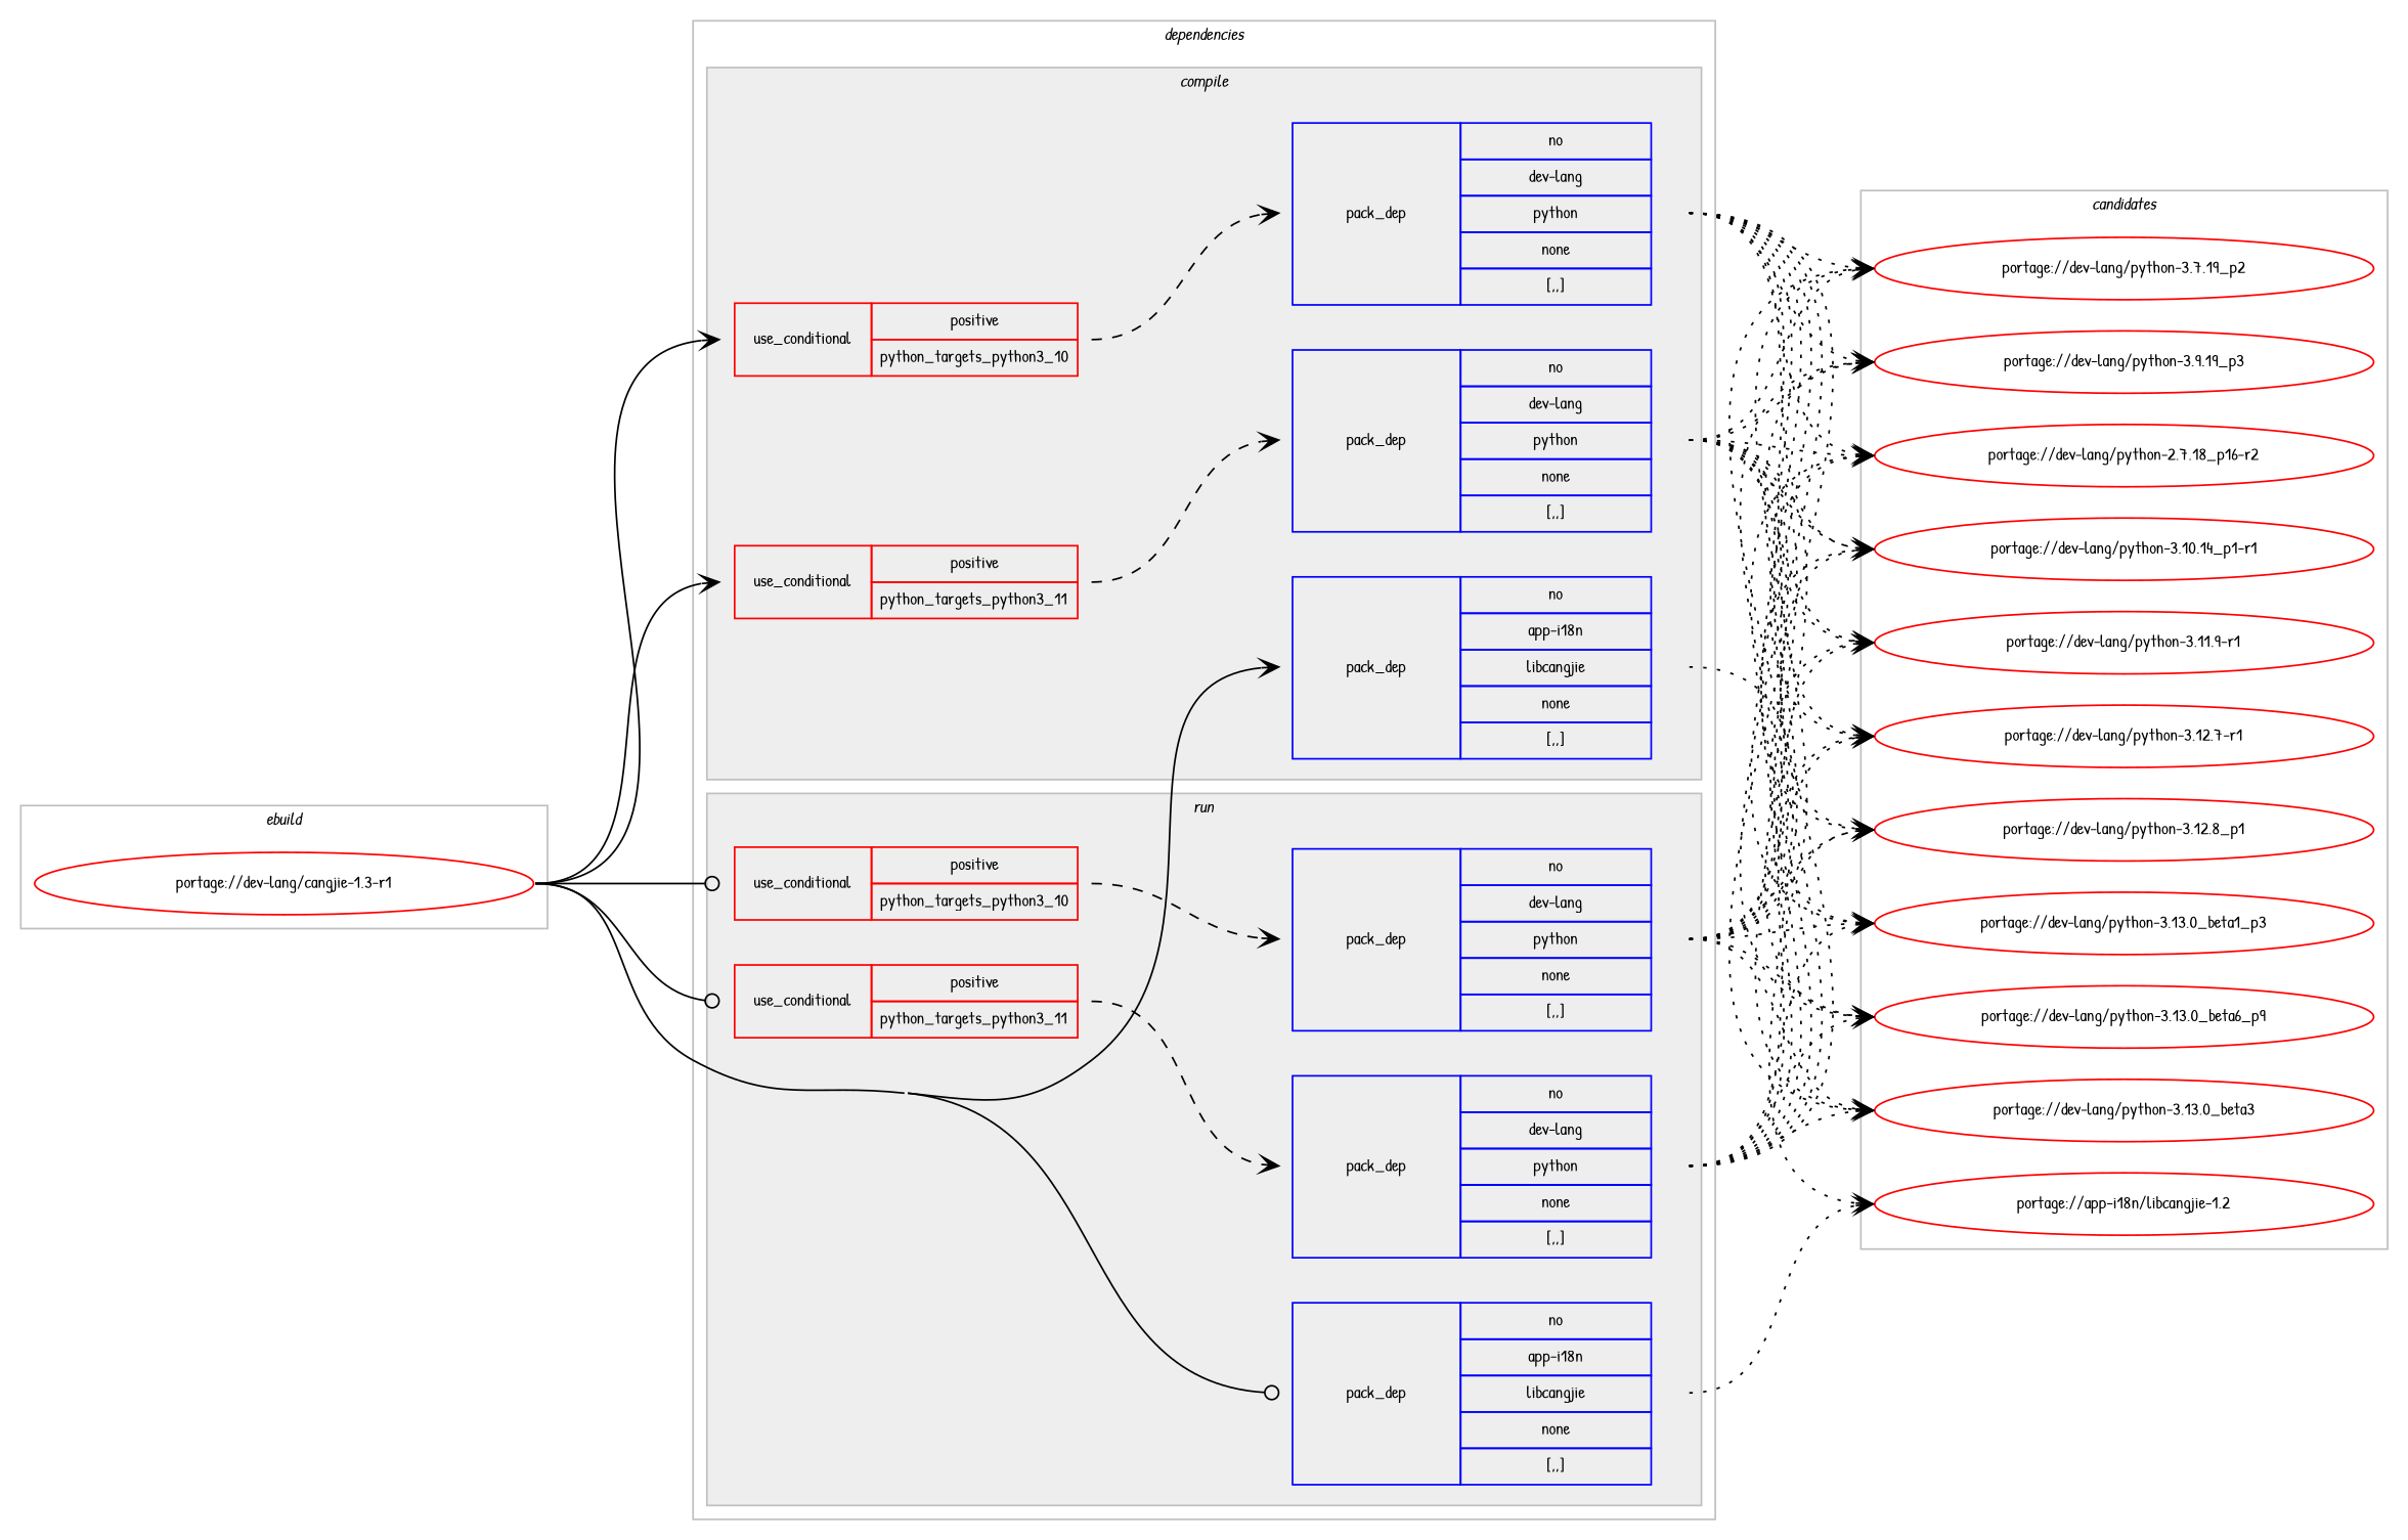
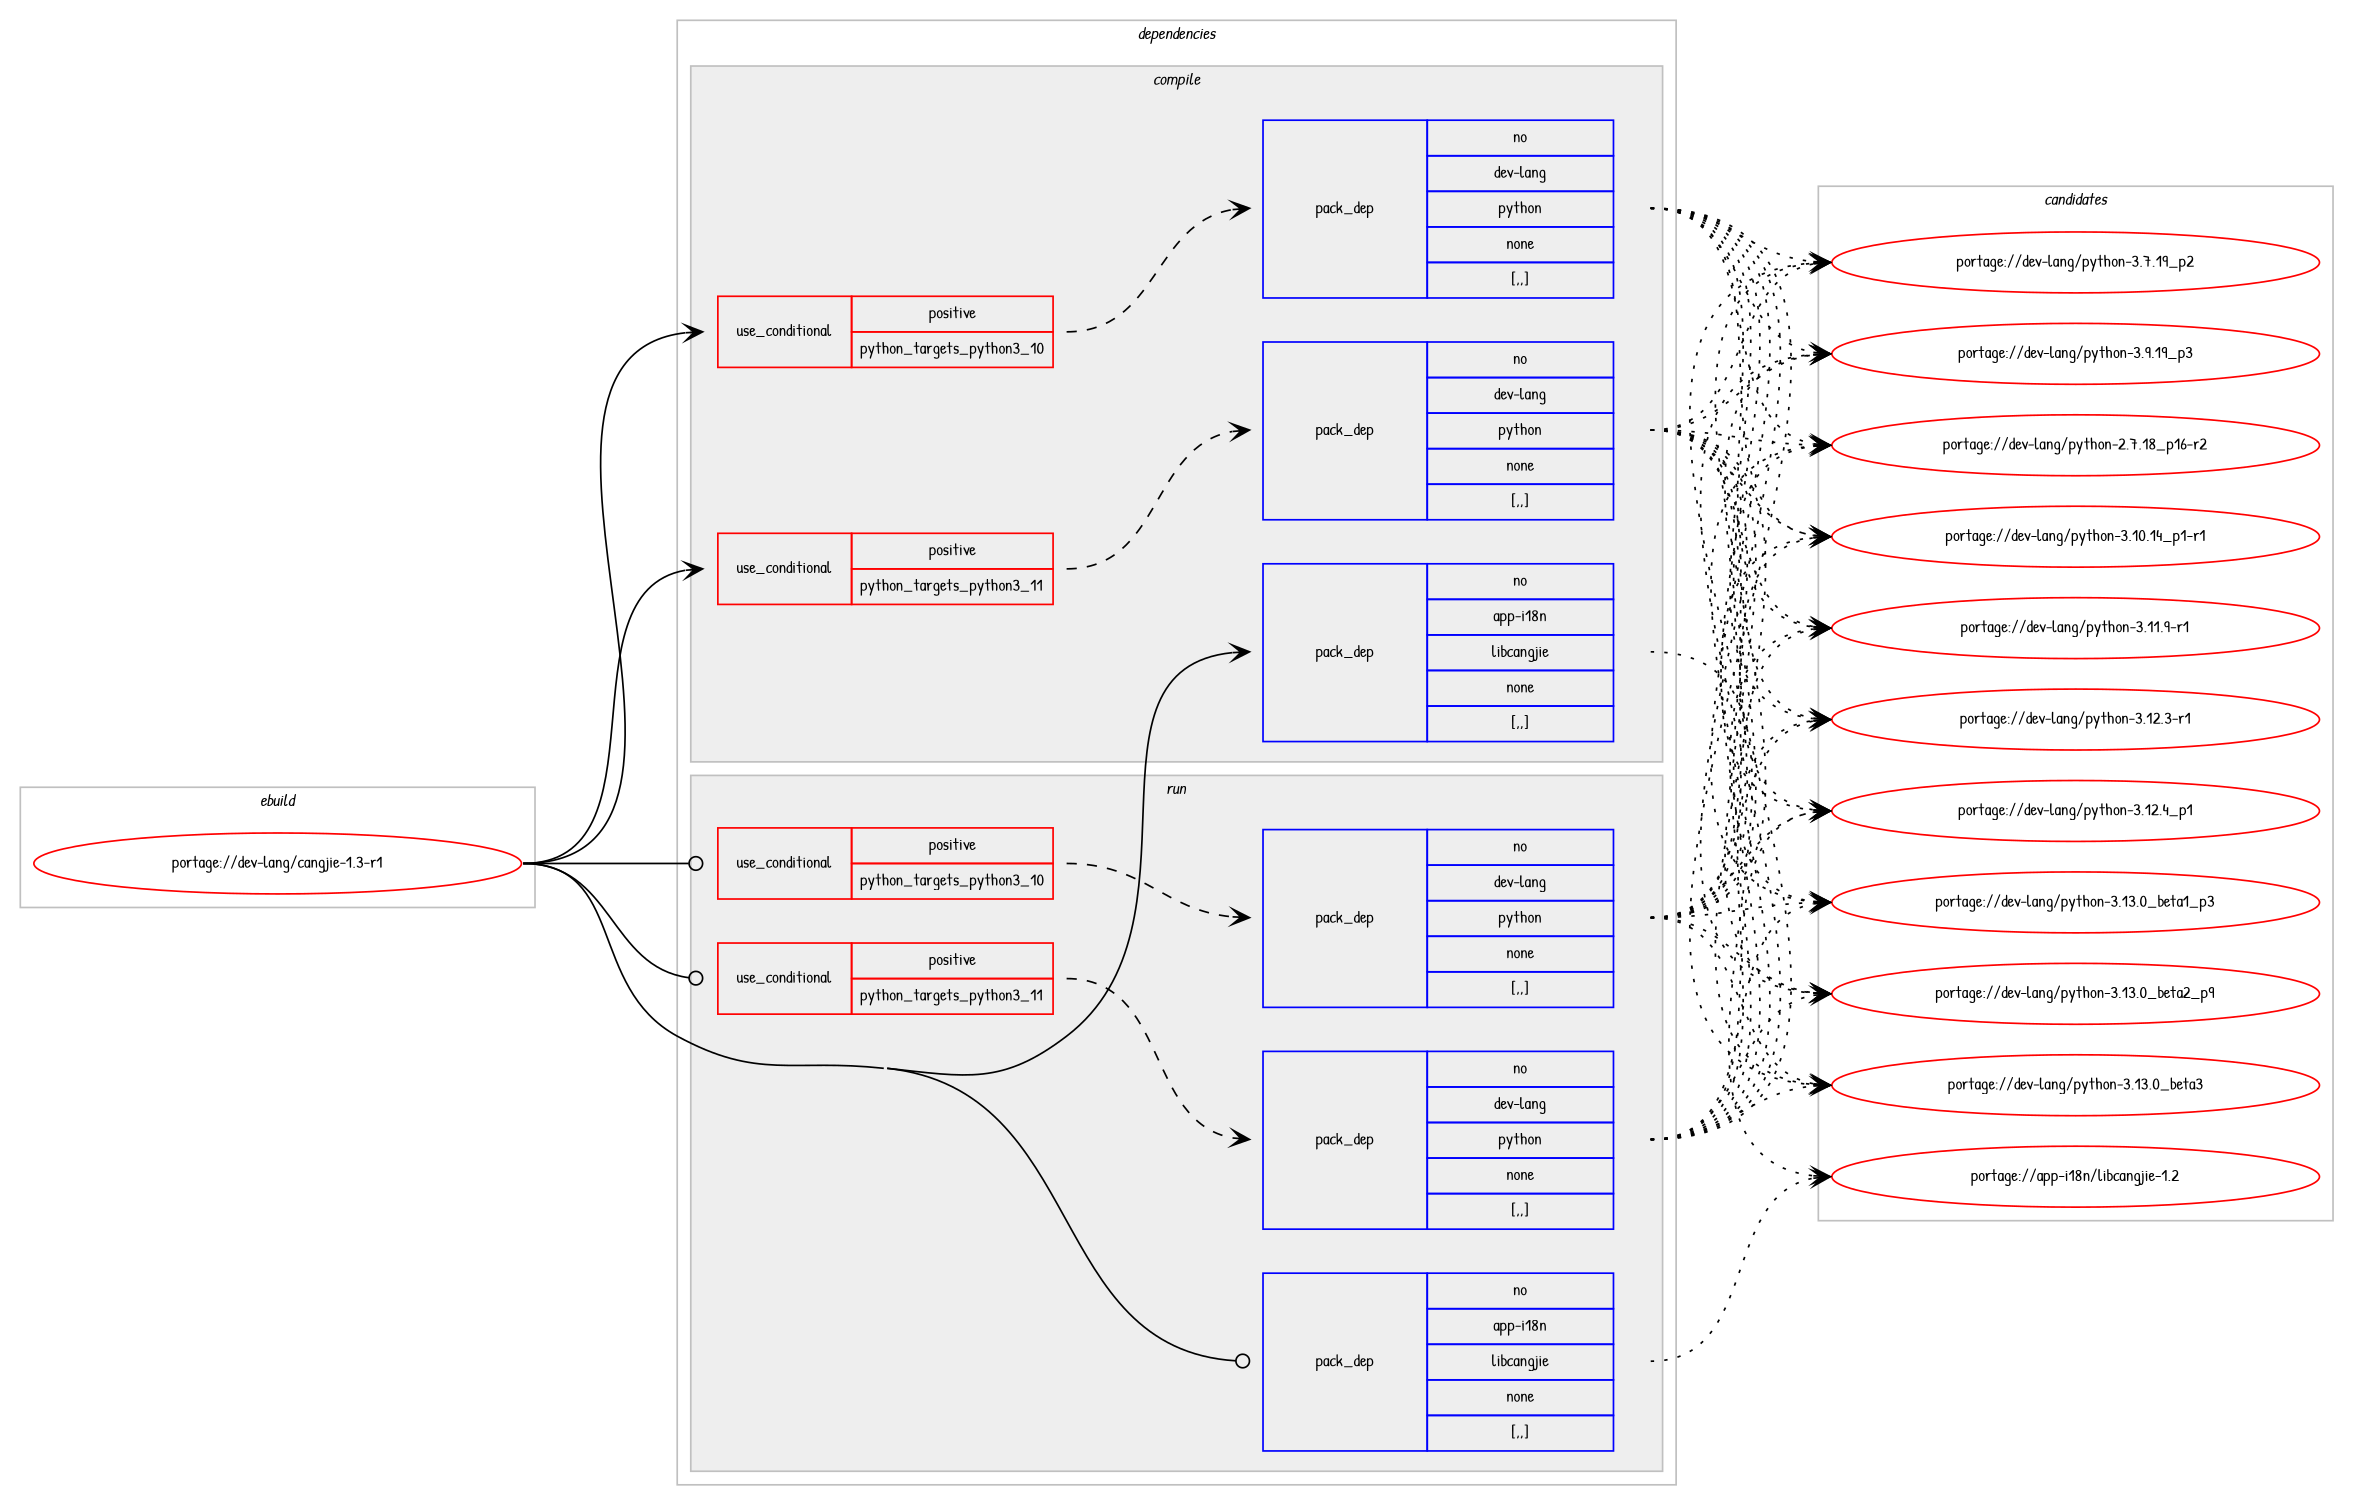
  digraph {
    compound=true
    concentrate=true
    fontname="Patrick Hand"
    fontsize=10
    newrank=true
    rankdir=LR
    ranksep=1.5
    node [color=red fontname="Patrick Hand" fontsize=10]
    edge [arrowhead=vee fontname="Patrick Hand" headport=w style=dotted tailport=e weight=100]
    n1 [label="portage://dev-lang/cangjie-1.3-r1" width=4]
    n2 [color=blue label=<<TABLE BORDER="0" CELLBORDER="1" CELLSPACING="0" CELLPADDING="4" WIDTH="220"><TR><TD ROWSPAN="6" CELLPADDING="30">pack_dep</TD></TR><TR><TD WIDTH="110">no</TD></TR><TR><TD>dev-lang</TD></TR><TR><TD>python</TD></TR><TR><TD>none</TD></TR><TR><TD>[,,]</TD></TR></TABLE>> shape=none]
    n3 [label=<<TABLE BORDER="0" CELLBORDER="1" CELLSPACING="0" CELLPADDING="4"><TR><TD ROWSPAN="3" CELLPADDING="10">use_conditional</TD></TR><TR><TD>positive</TD></TR><TR><TD>python_targets_python3_10</TD></TR></TABLE>> shape=none]
    n4 [color=blue label=<<TABLE BORDER="0" CELLBORDER="1" CELLSPACING="0" CELLPADDING="4" WIDTH="220"><TR><TD ROWSPAN="6" CELLPADDING="30">pack_dep</TD></TR><TR><TD WIDTH="110">no</TD></TR><TR><TD>dev-lang</TD></TR><TR><TD>python</TD></TR><TR><TD>none</TD></TR><TR><TD>[,,]</TD></TR></TABLE>> shape=none]
    n5 [label=<<TABLE BORDER="0" CELLBORDER="1" CELLSPACING="0" CELLPADDING="4"><TR><TD ROWSPAN="3" CELLPADDING="10">use_conditional</TD></TR><TR><TD>positive</TD></TR><TR><TD>python_targets_python3_11</TD></TR></TABLE>> shape=none]
    n6 [color=blue label=<<TABLE BORDER="0" CELLBORDER="1" CELLSPACING="0" CELLPADDING="4" WIDTH="220"><TR><TD ROWSPAN="6" CELLPADDING="30">pack_dep</TD></TR><TR><TD WIDTH="110">no</TD></TR><TR><TD>app-i18n</TD></TR><TR><TD>libcangjie</TD></TR><TR><TD>none</TD></TR><TR><TD>[,,]</TD></TR></TABLE>> shape=none]
    n7 [color=blue label=<<TABLE BORDER="0" CELLBORDER="1" CELLSPACING="0" CELLPADDING="4" WIDTH="220"><TR><TD ROWSPAN="6" CELLPADDING="30">pack_dep</TD></TR><TR><TD WIDTH="110">no</TD></TR><TR><TD>dev-lang</TD></TR><TR><TD>python</TD></TR><TR><TD>none</TD></TR><TR><TD>[,,]</TD></TR></TABLE>> shape=none]
    n8 [label=<<TABLE BORDER="0" CELLBORDER="1" CELLSPACING="0" CELLPADDING="4"><TR><TD ROWSPAN="3" CELLPADDING="10">use_conditional</TD></TR><TR><TD>positive</TD></TR><TR><TD>python_targets_python3_10</TD></TR></TABLE>> shape=none]
    n9 [color=blue label=<<TABLE BORDER="0" CELLBORDER="1" CELLSPACING="0" CELLPADDING="4" WIDTH="220"><TR><TD ROWSPAN="6" CELLPADDING="30">pack_dep</TD></TR><TR><TD WIDTH="110">no</TD></TR><TR><TD>dev-lang</TD></TR><TR><TD>python</TD></TR><TR><TD>none</TD></TR><TR><TD>[,,]</TD></TR></TABLE>> shape=none]
    n10 [label=<<TABLE BORDER="0" CELLBORDER="1" CELLSPACING="0" CELLPADDING="4"><TR><TD ROWSPAN="3" CELLPADDING="10">use_conditional</TD></TR><TR><TD>positive</TD></TR><TR><TD>python_targets_python3_11</TD></TR></TABLE>> shape=none]
    n11 [color=blue label=<<TABLE BORDER="0" CELLBORDER="1" CELLSPACING="0" CELLPADDING="4" WIDTH="220"><TR><TD ROWSPAN="6" CELLPADDING="30">pack_dep</TD></TR><TR><TD WIDTH="110">no</TD></TR><TR><TD>app-i18n</TD></TR><TR><TD>libcangjie</TD></TR><TR><TD>none</TD></TR><TR><TD>[,,]</TD></TR></TABLE>> shape=none]
    n12 [label="portage://dev-lang/python-2.7.18_p16-r2" width=4]
    n13 [label="portage://dev-lang/python-3.10.14_p1-r1" width=4]
    n14 [label="portage://dev-lang/python-3.11.9-r1" width=4]
-   n15 [label="portage://dev-lang/python-3.12.7-r1" width=4]
-   n16 [label="portage://dev-lang/python-3.12.8_p1" width=4]
+   n15 [label="portage://dev-lang/python-3.12.3-r1" width=4]
+   n16 [label="portage://dev-lang/python-3.12.4_p1" width=4]
    n17 [label="portage://dev-lang/python-3.13.0_beta1_p3" width=4]
-   n18 [label="portage://dev-lang/python-3.13.0_beta6_p9" width=4]
+   n18 [label="portage://dev-lang/python-3.13.0_beta2_p9" width=4]
    n19 [label="portage://dev-lang/python-3.13.0_beta3" width=4]
    n20 [label="portage://dev-lang/python-3.7.19_p2" width=4]
    n21 [label="portage://dev-lang/python-3.9.19_p3" width=4]
    n22 [label="portage://app-i18n/libcangjie-1.2" width=4]
    subgraph cluster_1 {
      color=gray
      label=<<i>ebuild</i>>
      rank=same
      n1
    }
    subgraph cluster_2 {
      color=gray
      label=<<i>dependencies</i>>
      subgraph cluster_3 {
        color=gray
        fillcolor="#eeeeee"
        label=<<i>compile</i>>
        style=filled
        subgraph sub_4 {
          color=gray
          fillcolor="#eeeeee"
          label=<<i>compile</i>>
          style=filled
          n3
          subgraph sub_5 {
            color=gray
            fillcolor="#eeeeee"
            label=<<i>compile</i>>
            style=filled
            n2
          }
        }
        subgraph sub_6 {
          color=gray
          fillcolor="#eeeeee"
          label=<<i>compile</i>>
          style=filled
          n5
          subgraph sub_7 {
            color=gray
            fillcolor="#eeeeee"
            label=<<i>compile</i>>
            style=filled
            n4
          }
        }
        subgraph sub_8 {
          color=gray
          fillcolor="#eeeeee"
          label=<<i>compile</i>>
          style=filled
          n6
        }
      }
      subgraph cluster_9 {
        color=gray
        fillcolor="#eeeeee"
        label=<<i>compile and run</i>>
        style=filled
      }
      subgraph cluster_10 {
        color=gray
        fillcolor="#eeeeee"
        label=<<i>run</i>>
        style=filled
        subgraph sub_11 {
          color=gray
          fillcolor="#eeeeee"
          label=<<i>run</i>>
          style=filled
          n8
          subgraph sub_12 {
            color=gray
            fillcolor="#eeeeee"
            label=<<i>run</i>>
            style=filled
            n7
          }
        }
        subgraph sub_13 {
          color=gray
          fillcolor="#eeeeee"
          label=<<i>run</i>>
          style=filled
          n10
          subgraph sub_14 {
            color=gray
            fillcolor="#eeeeee"
            label=<<i>run</i>>
            style=filled
            n9
          }
        }
        subgraph sub_15 {
          color=gray
          fillcolor="#eeeeee"
          label=<<i>run</i>>
          style=filled
          n11
        }
      }
    }
    subgraph cluster_16 {
      color=gray
      label=<<i>candidates</i>>
      rank=same
      subgraph sub_17 {
        color=black
        label=<<i>candidates</i>>
        nodesep=1
        rank=same
        n12
        n13
        n14
        n15
        n16
        n17
        n18
        n19
        n20
        n21
      }
      subgraph sub_18 {
        color=black
        label=<<i>candidates</i>>
        nodesep=1
        rank=same
        n12
        n13
        n14
        n15
        n16
        n17
        n18
        n19
        n20
        n21
      }
      subgraph sub_19 {
        color=black
        label=<<i>candidates</i>>
        nodesep=1
        rank=same
        n22
      }
      subgraph sub_20 {
        color=black
        label=<<i>candidates</i>>
        nodesep=1
        rank=same
        n12
        n13
        n14
        n15
        n16
        n17
        n18
        n19
        n20
        n21
      }
      subgraph sub_21 {
        color=black
        label=<<i>candidates</i>>
        nodesep=1
        rank=same
        n12
        n13
        n14
        n15
        n16
        n17
        n18
        n19
        n20
        n21
      }
      subgraph sub_22 {
        color=black
        label=<<i>candidates</i>>
        nodesep=1
        rank=same
        n22
      }
    }
    n1 -> n3 [style=solid weight=20]
    n1 -> n5 [style=solid weight=20]
    n1 -> n6 [style=solid weight=20]
    n1 -> n8 [arrowhead=odot style=solid weight=20]
    n1 -> n10 [arrowhead=odot style=solid weight=20]
    n1 -> n11 [arrowhead=odot style=solid weight=20]
    n2 -> n12
    n2 -> n13
    n2 -> n14
    n2 -> n15
    n2 -> n16
    n2 -> n17
    n2 -> n18
    n2 -> n19
    n2 -> n20
    n2 -> n21
    n3 -> n2 [style=dashed weight=20]
    n4 -> n12
    n4 -> n13
    n4 -> n14
    n4 -> n15
    n4 -> n16
    n4 -> n17
    n4 -> n18
    n4 -> n19
    n4 -> n20
    n4 -> n21
    n5 -> n4 [style=dashed weight=20]
    n6 -> n22
    n7 -> n12
    n7 -> n13
    n7 -> n14
    n7 -> n15
    n7 -> n16
    n7 -> n17
    n7 -> n18
    n7 -> n19
    n7 -> n20
    n7 -> n21
    n8 -> n7 [style=dashed weight=20]
    n9 -> n12
    n9 -> n13
    n9 -> n14
    n9 -> n15
    n9 -> n16
    n9 -> n17
    n9 -> n18
    n9 -> n19
    n9 -> n20
    n9 -> n21
    n10 -> n9 [style=dashed weight=20]
    n11 -> n22
  }
